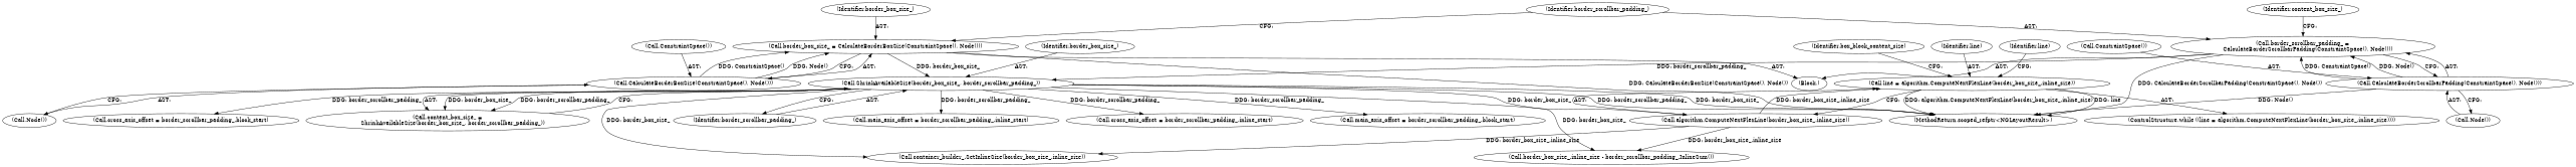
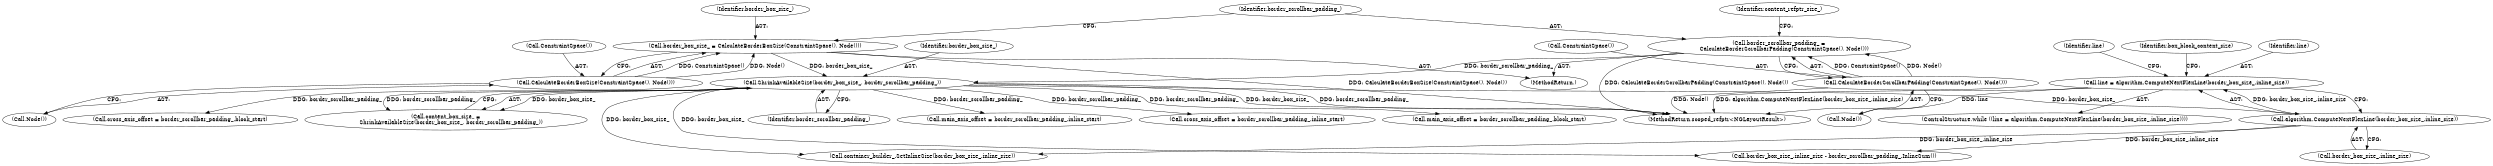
  digraph {
    fontname="DejaVu Serif"
    node [fontname="DejaVu Serif"]
    edge [fontname="DejaVu Serif"]
    n1 [label="(Call,line = algorithm.ComputeNextFlexLine(border_box_size_.inline_size))"]
    n2 [label="(Call,algorithm.ComputeNextFlexLine(border_box_size_.inline_size))"]
    n3 [label="(MethodReturn,scoped_refptr<NGLayoutResult>)"]
    n4 [label="(ControlStructure,while ((line = algorithm.ComputeNextFlexLine(border_box_size_.inline_size))))"]
    n5 [label="(Call,container_builder_.SetInlineSize(border_box_size_.inline_size))"]
    n6 [label="(Call,border_box_size_.inline_size - border_scrollbar_padding_.InlineSum())"]
+   n7 [label="(Call,border_box_size_.inline_size)"]
    n8 [label="(Call,ShrinkAvailableSize(border_box_size_, border_scrollbar_padding_))"]
    n9 [label="(Call,main_axis_offset = border_scrollbar_padding_.inline_start)"]
    n10 [label="(Call,cross_axis_offset = border_scrollbar_padding_.inline_start)"]
    n11 [label="(Call,main_axis_offset = border_scrollbar_padding_.block_start)"]
    n12 [label="(Call,content_box_size_ =\n      ShrinkAvailableSize(border_box_size_, border_scrollbar_padding_))"]
    n13 [label="(Identifier,border_scrollbar_padding_)"]
    n14 [label="(Call,cross_axis_offset = border_scrollbar_padding_.block_start)"]
    n15 [label="(Call,border_box_size_ = CalculateBorderBoxSize(ConstraintSpace(), Node()))"]
    n16 [label="(Call,CalculateBorderBoxSize(ConstraintSpace(), Node()))"]
-   n17 [label="(Block,)"]
+   n17 [label="(MethodReturn,)"]
    n18 [label="(Call,Node())"]
    n19 [label="(Call,border_scrollbar_padding_ =\n      CalculateBorderScrollbarPadding(ConstraintSpace(), Node()))"]
    n20 [label="(Call,CalculateBorderScrollbarPadding(ConstraintSpace(), Node()))"]
    n21 [label="(Call,Node())"]
    n22 [label="(Call,ConstraintSpace())"]
    n23 [label="(Call,ConstraintSpace())"]
    n24 [label="(Identifier,line)"]
    n25 [label="(Identifier,border_box_size_)"]
    n26 [label="(Identifier,border_box_size_)"]
    n27 [label="(Identifier,line)"]
    n28 [label="(Identifier,box_block_content_size)"]
    n29 [label="(Identifier,border_scrollbar_padding_)"]
-   n30 [label="(Identifier,content_box_size_)"]
+   n30 [label="(Identifier,content_refptr_size_)"]
    n1 -> n2 [label="CFG: "]
    n1 -> n3 [label="DDG: algorithm.ComputeNextFlexLine(border_box_size_.inline_size)"]
    n1 -> n3 [label="DDG: line"]
    n1 -> n4 [label="AST: "]
    n2 -> n1 [label="AST: "]
    n2 -> n1 [label="DDG: border_box_size_.inline_size"]
    n2 -> n5 [label="DDG: border_box_size_.inline_size"]
    n2 -> n6 [label="DDG: border_box_size_.inline_size"]
+   n2 -> n7 [label="CFG: "]
+   n7 -> n2 [label="AST: "]
    n8 -> n2 [label="DDG: border_box_size_"]
    n8 -> n3 [label="DDG: border_scrollbar_padding_"]
    n8 -> n3 [label="DDG: border_box_size_"]
    n8 -> n5 [label="DDG: border_box_size_"]
    n8 -> n6 [label="DDG: border_box_size_"]
    n8 -> n9 [label="DDG: border_scrollbar_padding_"]
    n8 -> n10 [label="DDG: border_scrollbar_padding_"]
    n8 -> n11 [label="DDG: border_scrollbar_padding_"]
    n8 -> n12 [label="AST: "]
    n8 -> n12 [label="DDG: border_box_size_"]
    n8 -> n12 [label="DDG: border_scrollbar_padding_"]
    n8 -> n13 [label="CFG: "]
    n8 -> n14 [label="DDG: border_scrollbar_padding_"]
    n12 -> n8 [label="CFG: "]
    n13 -> n8 [label="AST: "]
    n15 -> n3 [label="DDG: CalculateBorderBoxSize(ConstraintSpace(), Node())"]
    n15 -> n8 [label="DDG: border_box_size_"]
    n15 -> n16 [label="CFG: "]
    n15 -> n17 [label="AST: "]
    n16 -> n15 [label="AST: "]
    n16 -> n15 [label="DDG: ConstraintSpace()"]
    n16 -> n15 [label="DDG: Node()"]
    n16 -> n18 [label="CFG: "]
    n18 -> n16 [label="AST: "]
    n19 -> n3 [label="DDG: CalculateBorderScrollbarPadding(ConstraintSpace(), Node())"]
    n19 -> n8 [label="DDG: border_scrollbar_padding_"]
    n19 -> n17 [label="AST: "]
    n19 -> n20 [label="CFG: "]
    n20 -> n3 [label="DDG: Node()"]
    n20 -> n19 [label="AST: "]
    n20 -> n19 [label="DDG: ConstraintSpace()"]
    n20 -> n19 [label="DDG: Node()"]
    n20 -> n21 [label="CFG: "]
    n21 -> n20 [label="AST: "]
    n22 -> n20 [label="AST: "]
    n23 -> n16 [label="AST: "]
    n24 -> n1 [label="AST: "]
    n25 -> n8 [label="AST: "]
    n26 -> n15 [label="AST: "]
    n27 -> n1 [label="CFG: "]
    n28 -> n1 [label="CFG: "]
    n29 -> n15 [label="CFG: "]
    n29 -> n19 [label="AST: "]
    n30 -> n19 [label="CFG: "]
  }
